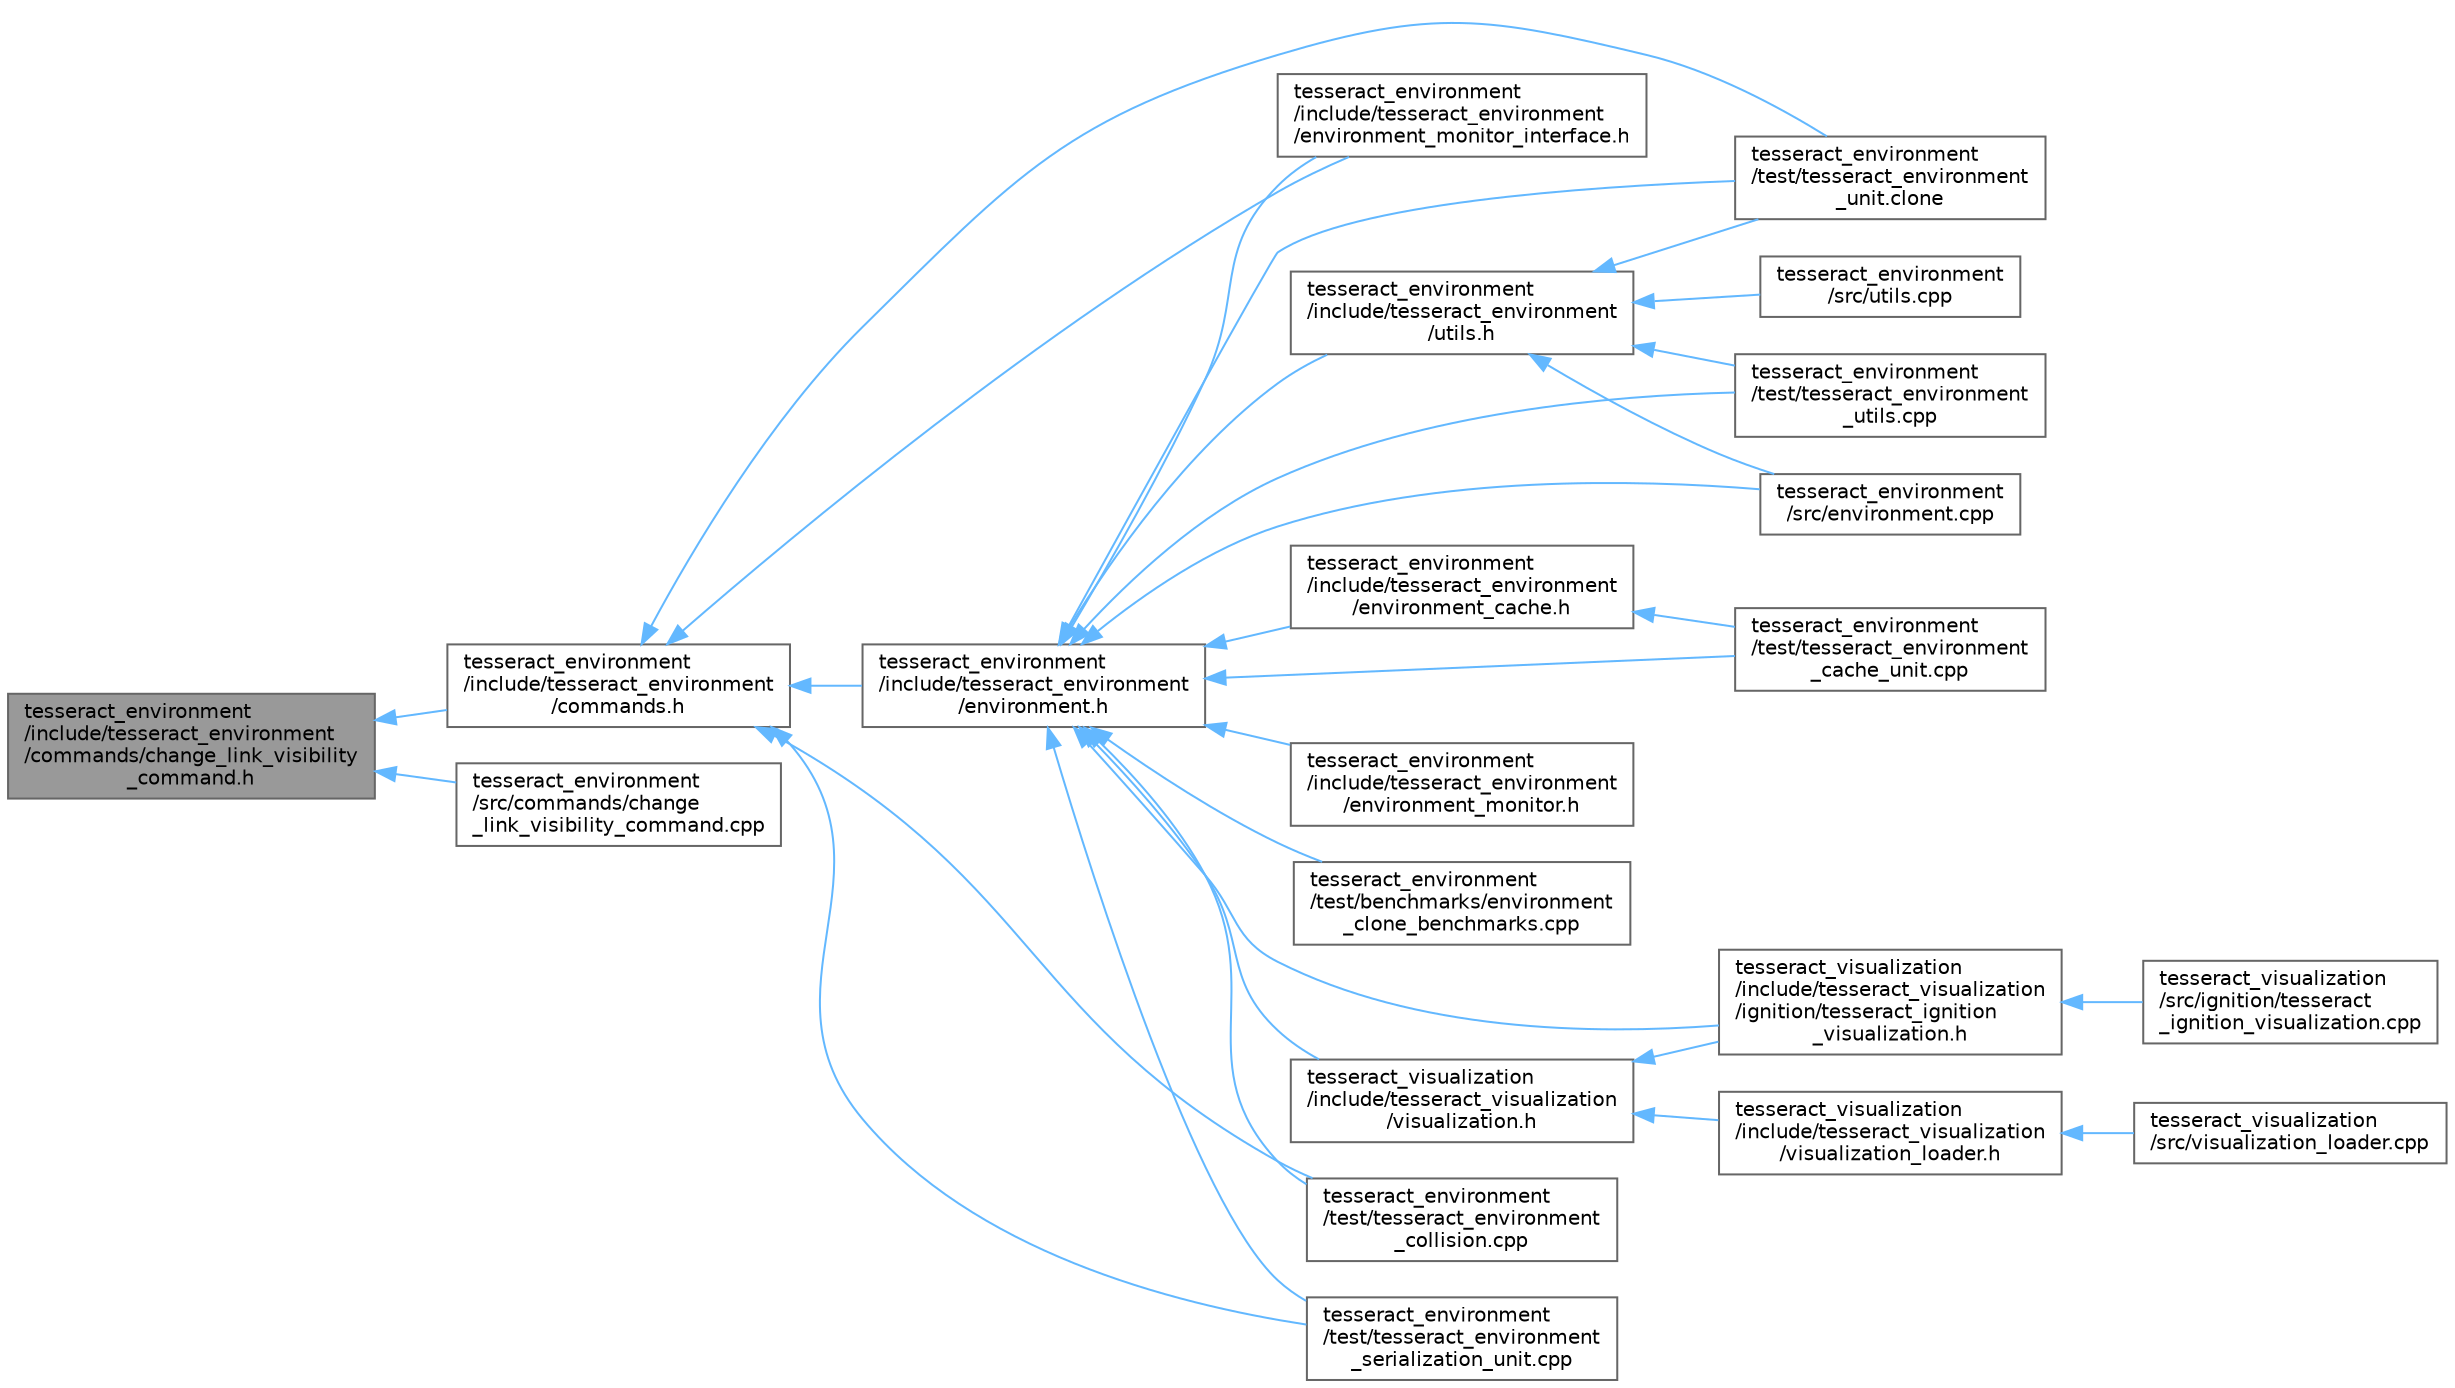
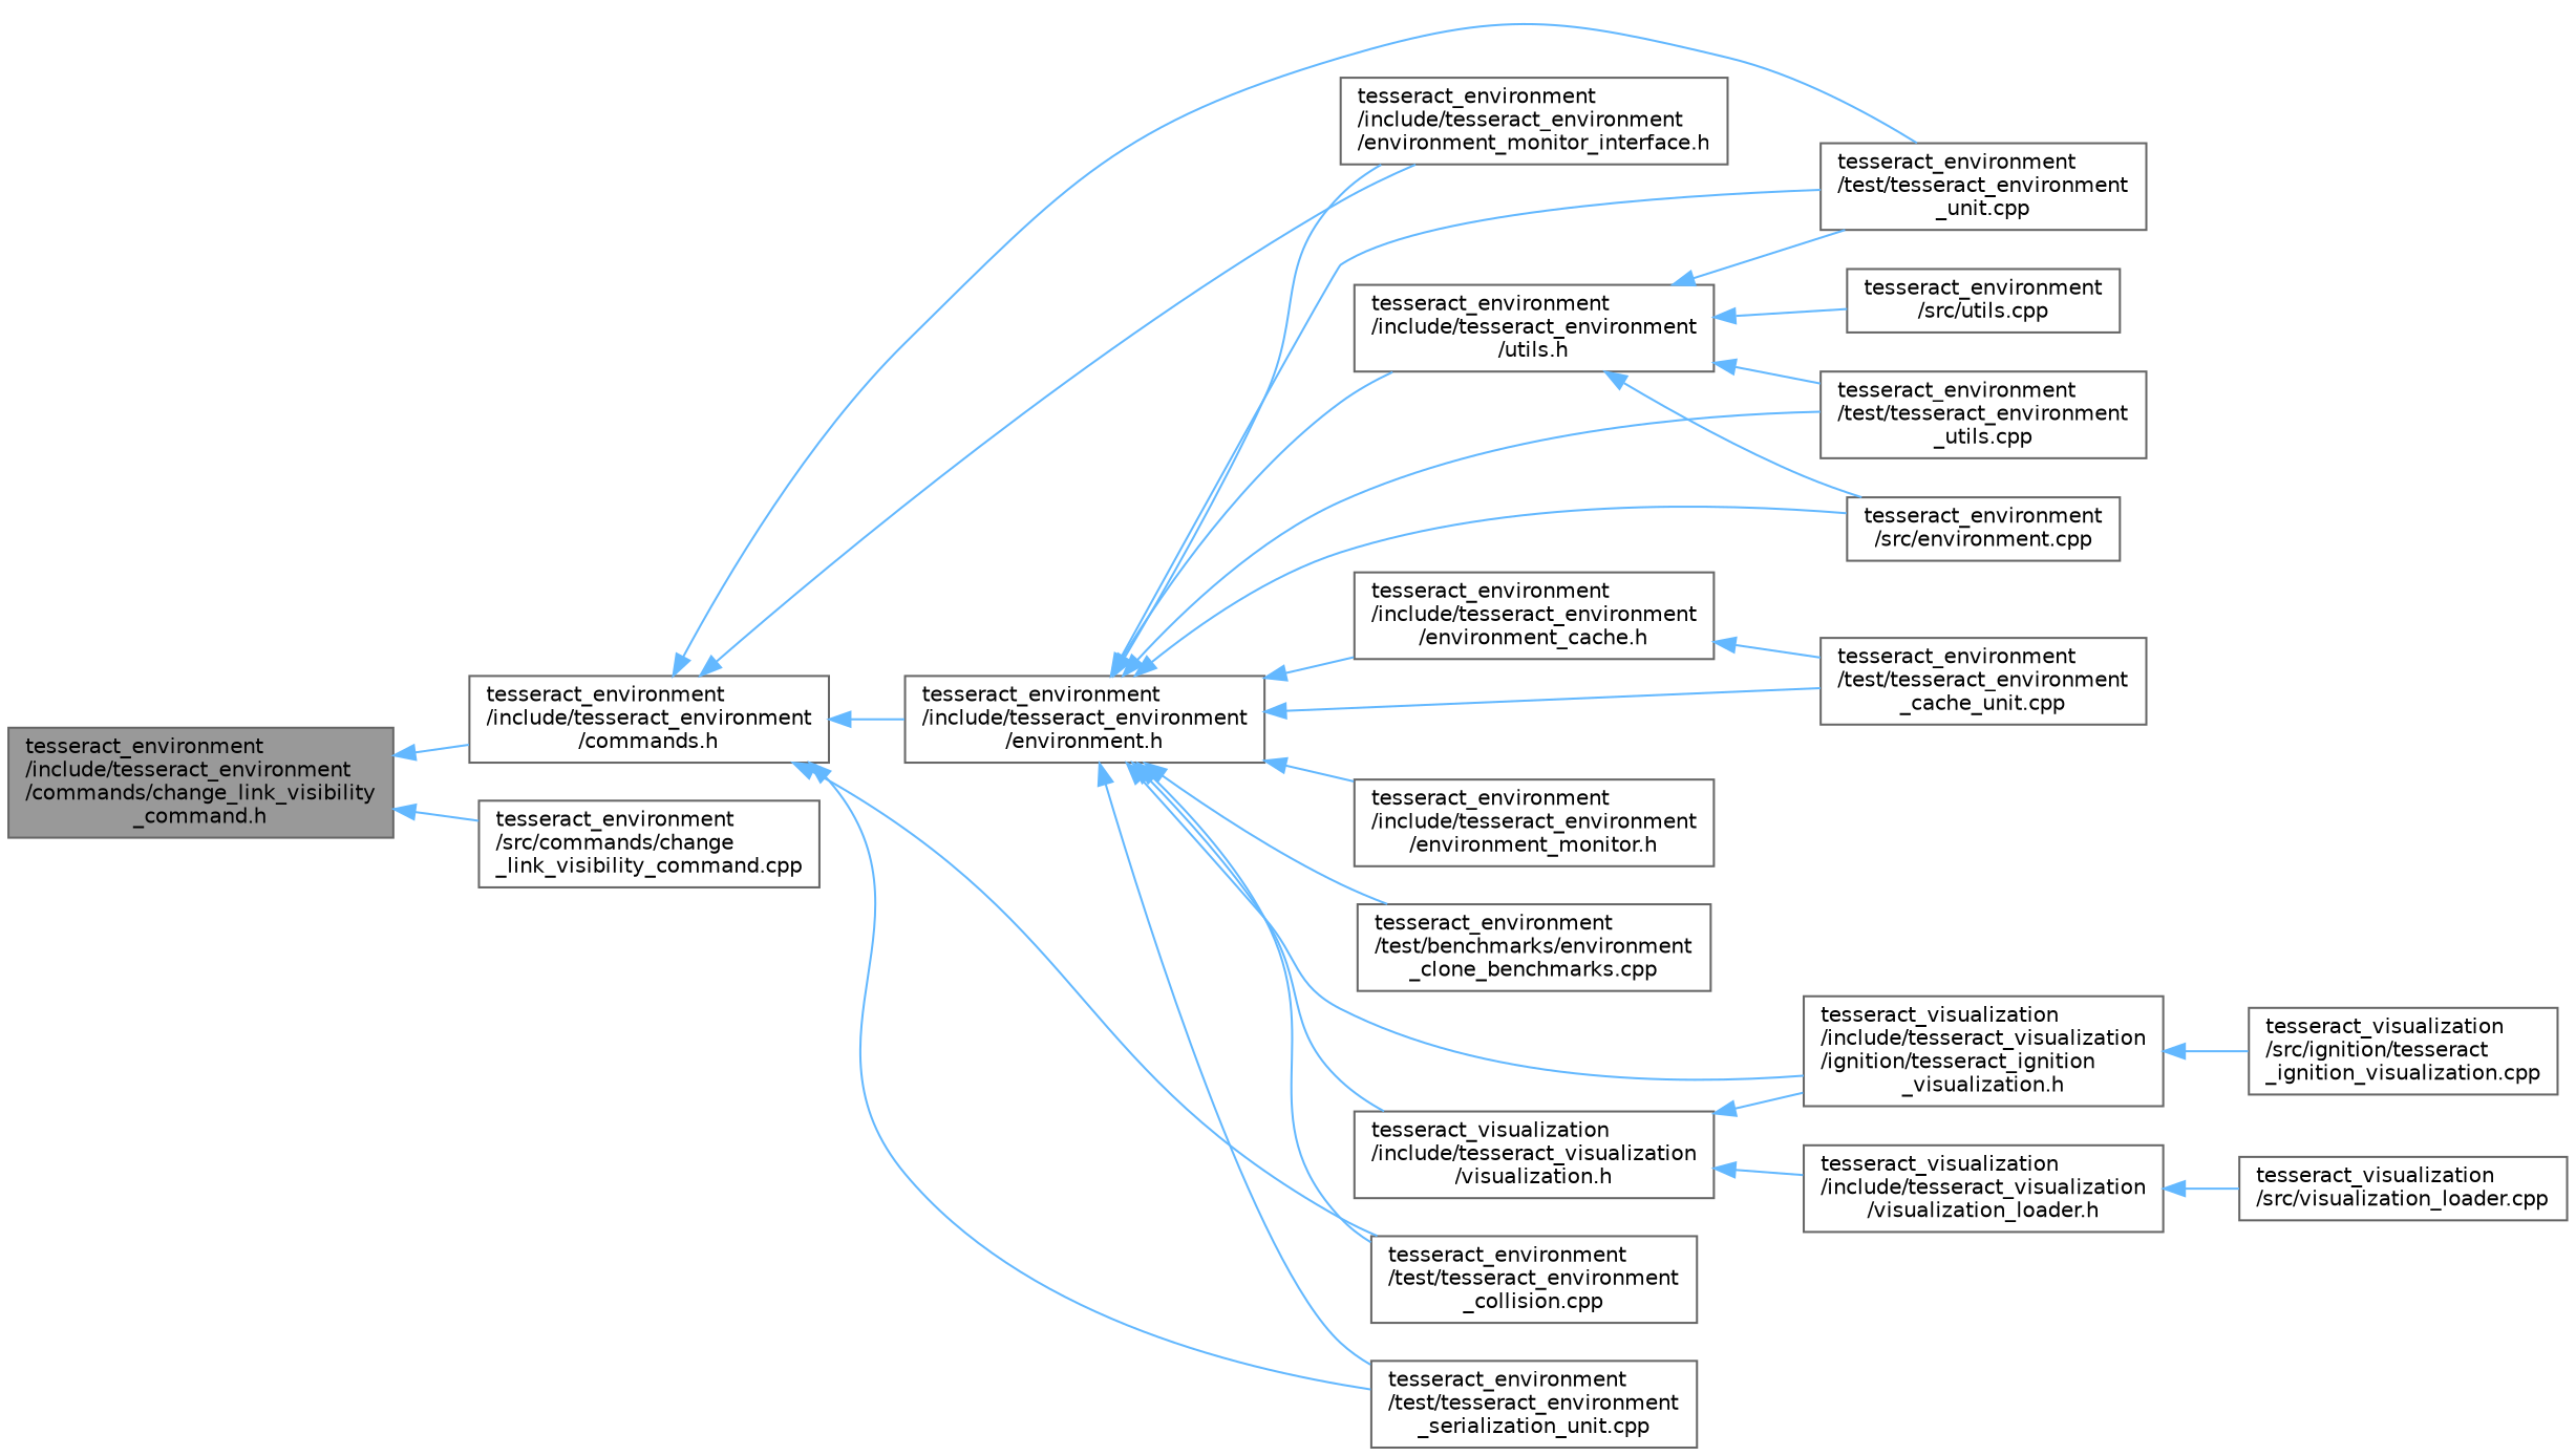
  digraph {
    rankdir=LR
    node [color=grey40 fillcolor=white fontname=Helvetica fontsize=10 shape=box style=filled]
    edge [color=steelblue1 dir=back fontname=Helvetica fontsize=10 labelfontname=Helvetica labelfontsize=10 style=solid]
    n1 [color=gray40 fillcolor=grey60 fontcolor=black height=0.2 label="tesseract_environment\l/include/tesseract_environment\l/commands/change_link_visibility\l_command.h" width=0.4]
    n2 [height=0.2 label="tesseract_environment\l/include/tesseract_environment\l/commands.h" width=0.4]
    n3 [height=0.2 label="tesseract_environment\l/src/commands/change\l_link_visibility_command.cpp" width=0.4]
    n4 [height=0.2 label="tesseract_environment\l/include/tesseract_environment\l/environment.h" width=0.4]
    n5 [height=0.2 label="tesseract_environment\l/include/tesseract_environment\l/environment_monitor_interface.h" width=0.4]
-   n6 [height=0.2 label="tesseract_environment\l/test/tesseract_environment\l_unit.clone" width=0.4]
+   n6 [height=0.2 label="tesseract_environment\l/test/tesseract_environment\l_unit.cpp" width=0.4]
    n7 [height=0.2 label="tesseract_environment\l/test/tesseract_environment\l_collision.cpp" width=0.4]
    n8 [height=0.2 label="tesseract_environment\l/test/tesseract_environment\l_serialization_unit.cpp" width=0.4]
    n9 [height=0.2 label="tesseract_environment\l/include/tesseract_environment\l/environment_cache.h" width=0.4]
    n10 [height=0.2 label="tesseract_environment\l/test/tesseract_environment\l_cache_unit.cpp" width=0.4]
    n11 [height=0.2 label="tesseract_environment\l/include/tesseract_environment\l/environment_monitor.h" width=0.4]
    n12 [height=0.2 label="tesseract_environment\l/include/tesseract_environment\l/utils.h" width=0.4]
    n13 [height=0.2 label="tesseract_environment\l/src/environment.cpp" width=0.4]
    n14 [height=0.2 label="tesseract_environment\l/test/tesseract_environment\l_utils.cpp" width=0.4]
    n15 [height=0.2 label="tesseract_environment\l/test/benchmarks/environment\l_clone_benchmarks.cpp" width=0.4]
    n16 [height=0.2 label="tesseract_visualization\l/include/tesseract_visualization\l/ignition/tesseract_ignition\l_visualization.h" width=0.4]
    n17 [height=0.2 label="tesseract_visualization\l/include/tesseract_visualization\l/visualization.h" width=0.4]
    n18 [height=0.2 label="tesseract_environment\l/src/utils.cpp" width=0.4]
    n19 [height=0.2 label="tesseract_visualization\l/src/ignition/tesseract\l_ignition_visualization.cpp" width=0.4]
    n20 [height=0.2 label="tesseract_visualization\l/include/tesseract_visualization\l/visualization_loader.h" width=0.4]
    n21 [height=0.2 label="tesseract_visualization\l/src/visualization_loader.cpp" width=0.4]
    n1 -> n2
    n1 -> n3
    n2 -> n4
    n2 -> n5
    n2 -> n6
    n2 -> n7
    n2 -> n8
    n4 -> n5
    n4 -> n6
    n4 -> n7
    n4 -> n8
    n4 -> n9
    n4 -> n10
    n4 -> n11
    n4 -> n12
    n4 -> n13
    n4 -> n14
    n4 -> n15
    n4 -> n16
    n4 -> n17
    n9 -> n10
    n12 -> n6
    n12 -> n13
    n12 -> n14
    n12 -> n18
    n16 -> n19
    n17 -> n16
    n17 -> n20
    n20 -> n21
  }
